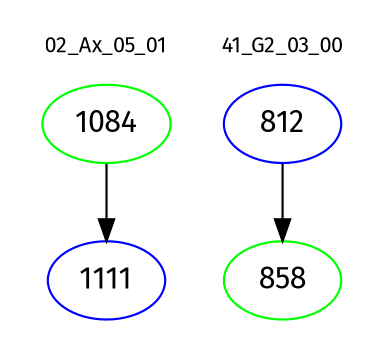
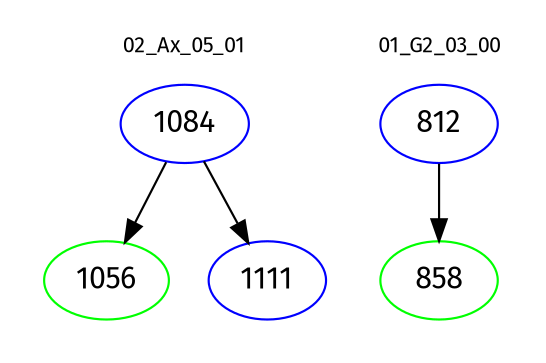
  digraph {
    fontname="Fira Sans"
    node [color=blue fontname="Fira Sans"]
    edge [color=black fontname="Fira Sans"]
-   n1 [color=green label=1084]
+   n1 [label=1084]
+   n2 [color=green label=1056]
    n3 [label=1111]
    n4 [label=812]
    n5 [color=green label=858]
    subgraph cluster_1 {
      color=white
      fontsize=10
      label="02_Ax_05_01"
      n1
+     n2
      n3
    }
    subgraph cluster_2 {
      color=white
      fontsize=10
-     label="41_G2_03_00"
+     label="01_G2_03_00"
      n4
      n5
    }
+   n1 -> n2
    n1 -> n3
    n4 -> n5
  }
